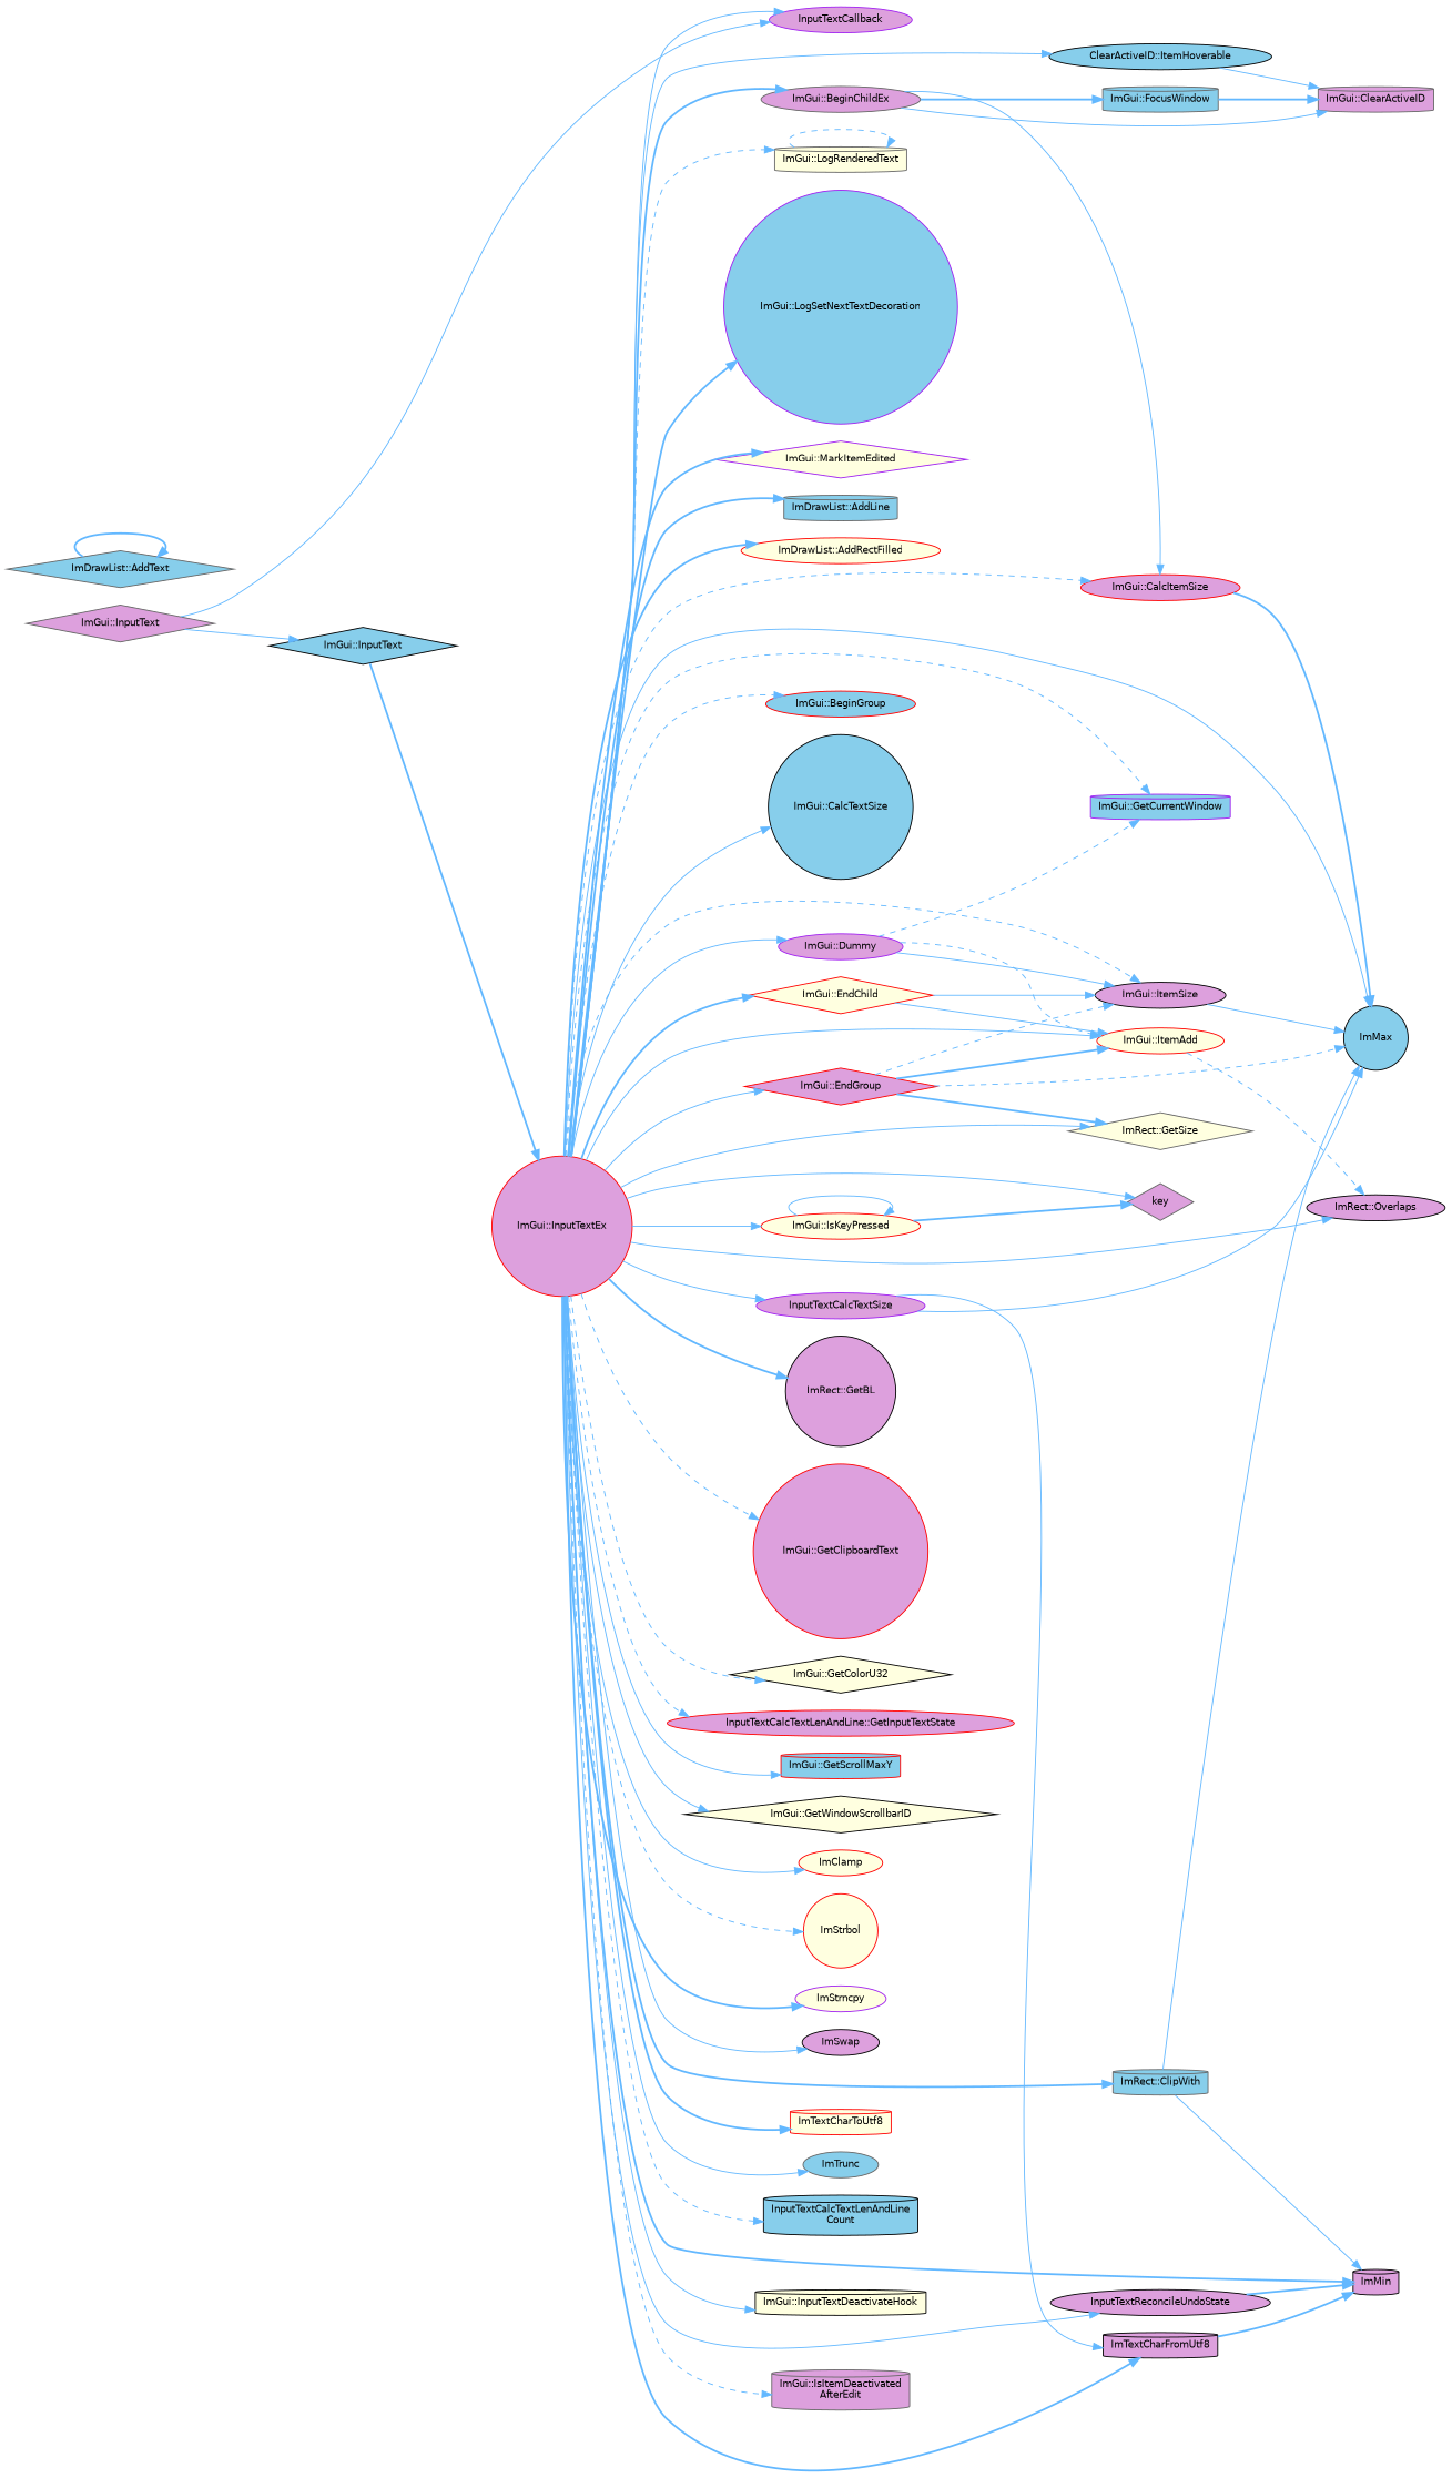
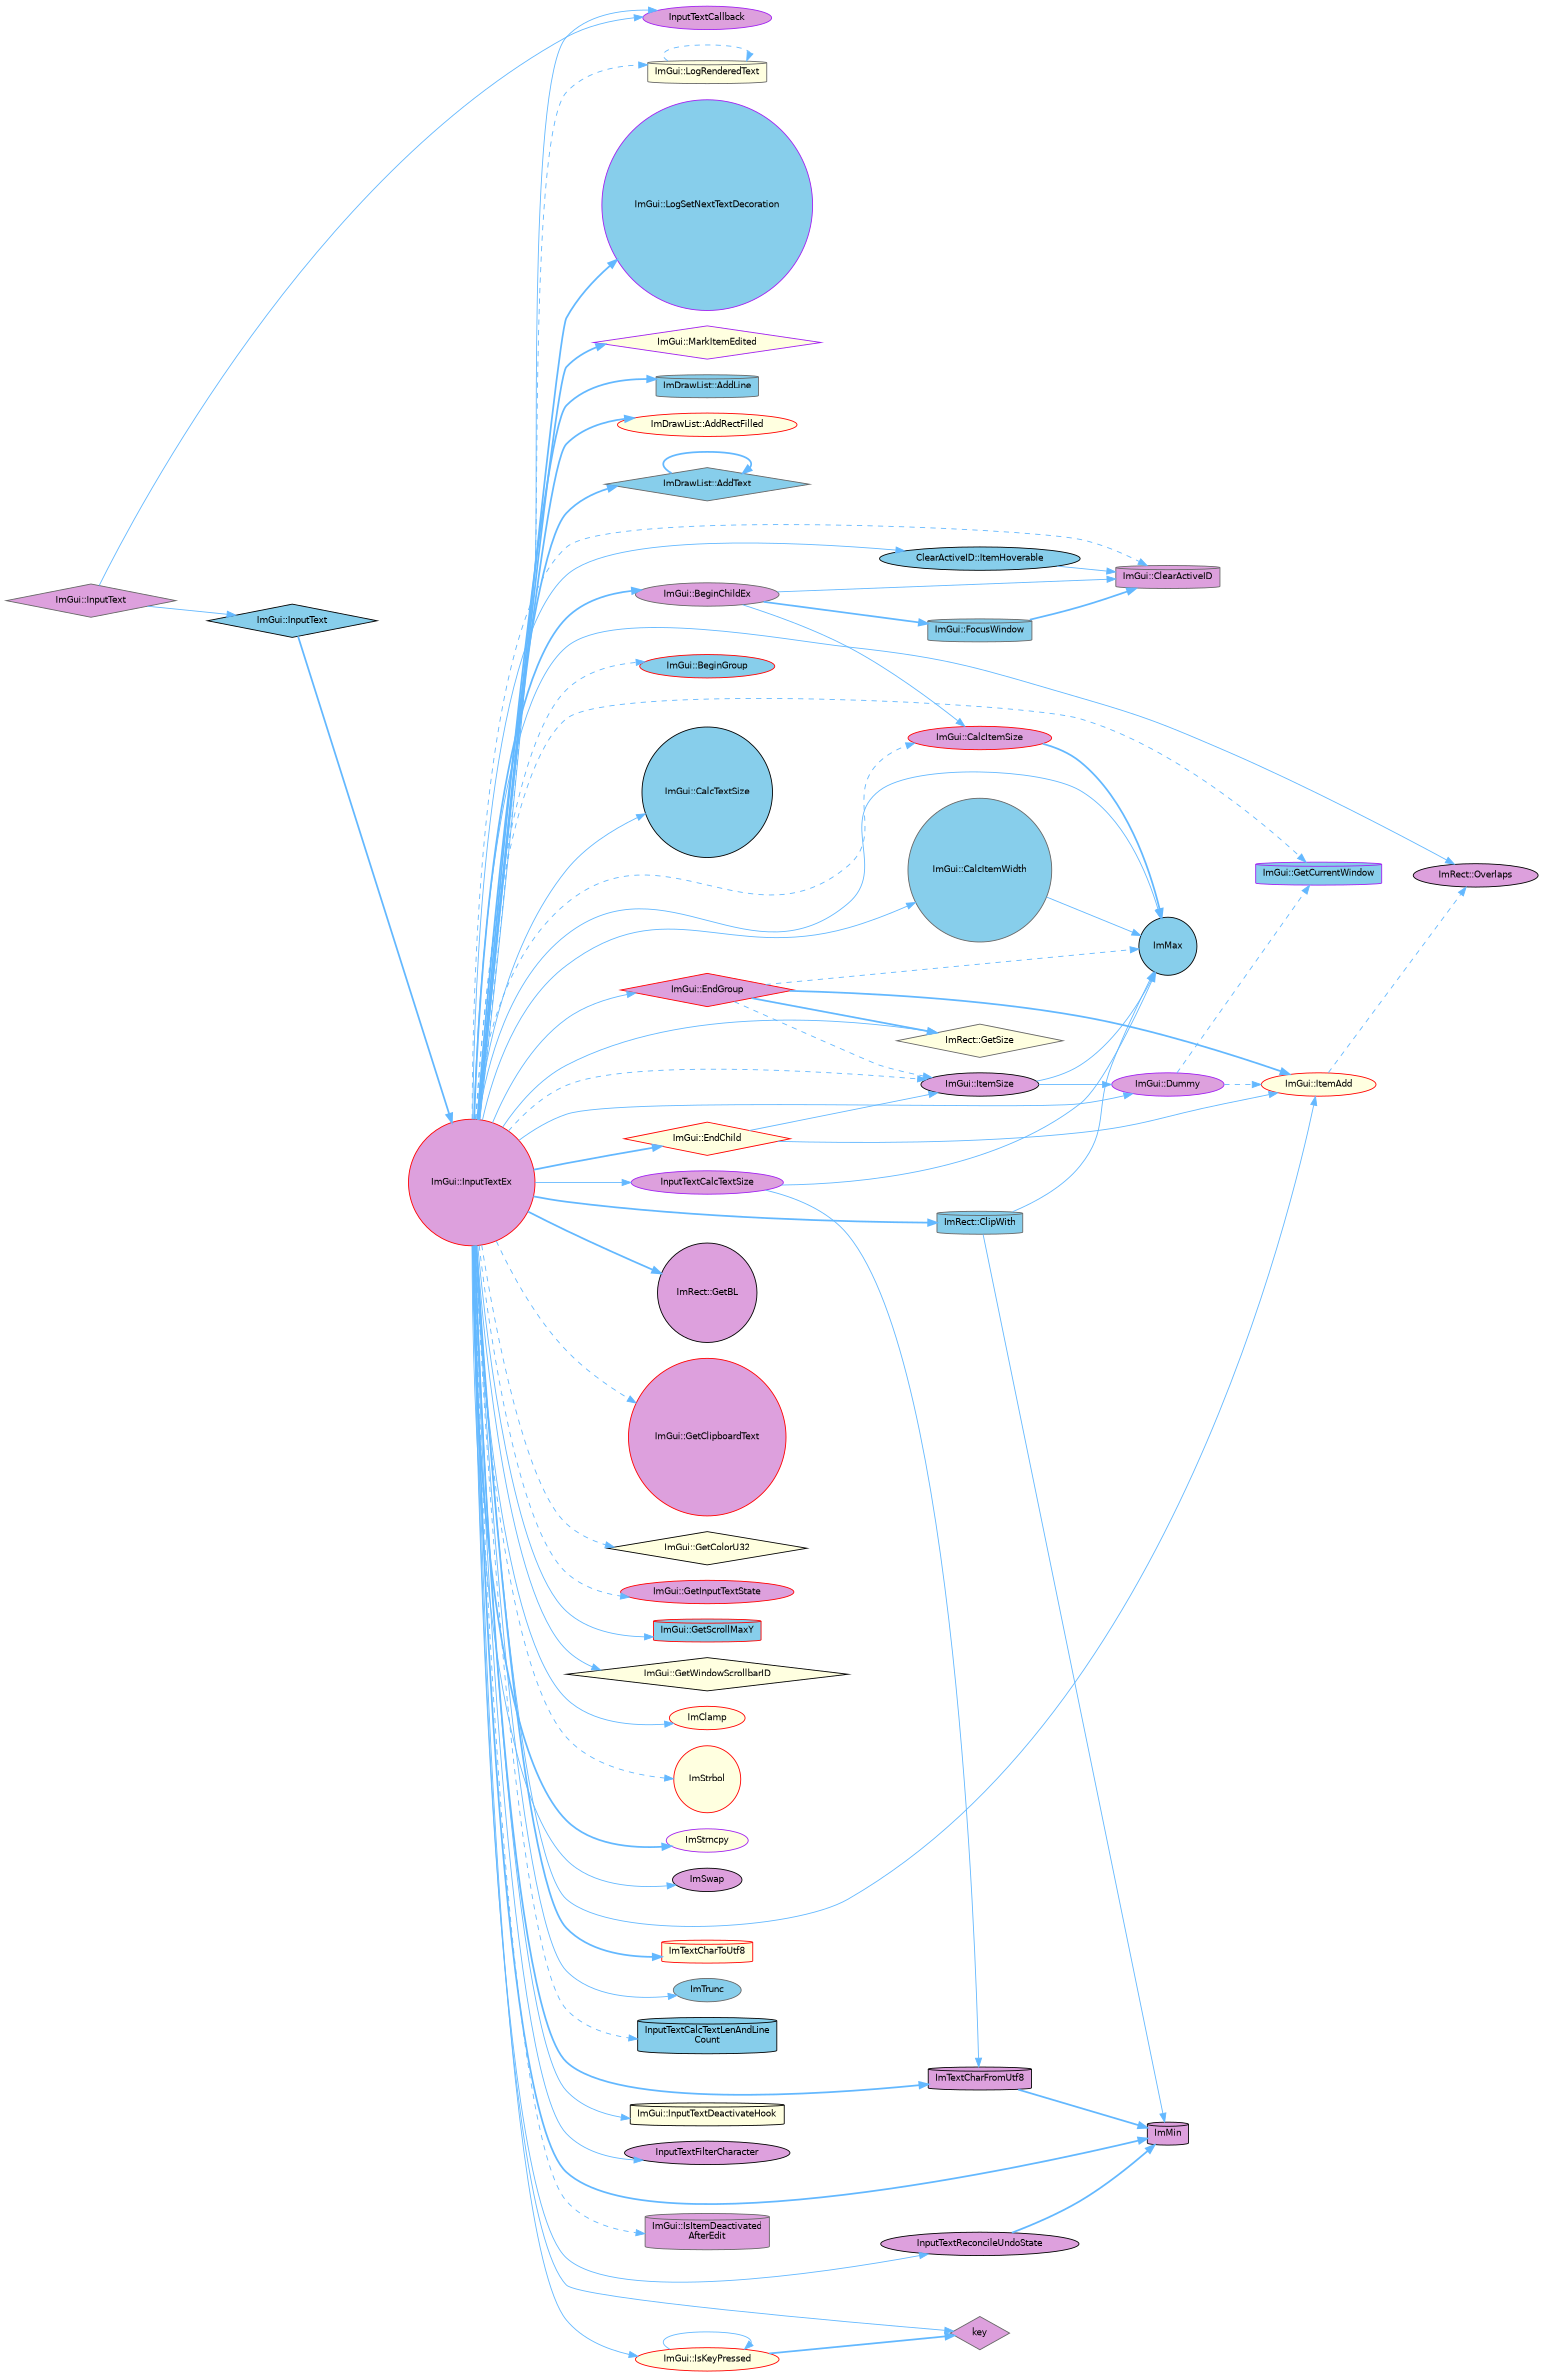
  digraph {
    rankdir=LR
    node [color=black fillcolor=plum fontname=Helvetica fontsize=10 shape=ellipse style=filled]
    edge [color=steelblue1 fontname=Helvetica fontsize=10 labelfontname=Helvetica labelfontsize=10 style=solid]
    n1 [color=gray40 fontcolor=black height=0.2 label="ImGui::InputText" shape=diamond width=0.4]
    n2 [fillcolor=skyblue height=0.2 label="ImGui::InputText" shape=diamond width=0.4]
    n3 [color=purple height=0.2 label=InputTextCallback width=0.4]
    n4 [color=red height=0.2 label="ImGui::InputTextEx" shape=circle width=0.4]
    n5 [color=gray40 fillcolor=skyblue height=0.2 label="ImDrawList::AddLine" shape=cylinder width=0.4]
    n6 [color=red fillcolor=lightyellow height=0.2 label="ImDrawList::AddRectFilled" width=0.4]
    n7 [color=gray40 fillcolor=skyblue height=0.2 label="ImDrawList::AddText" shape=diamond width=0.4]
    n8 [color=gray40 height=0.2 label="ImGui::BeginChildEx" width=0.4]
    n9 [color=red height=0.2 label="ImGui::CalcItemSize" width=0.4]
    n10 [fillcolor=skyblue height=0.2 label=ImMax shape=circle width=0.4]
    n11 [color=gray40 height=0.2 label="ImGui::ClearActiveID" shape=cylinder width=0.4]
    n12 [color=red fillcolor=skyblue height=0.2 label="ImGui::BeginGroup" width=0.4]
+   n13 [color=gray40 fillcolor=skyblue height=0.2 label="ImGui::CalcItemWidth" shape=circle width=0.4]
    n14 [fillcolor=skyblue height=0.2 label="ImGui::CalcTextSize" shape=circle width=0.4]
    n15 [color=gray40 fillcolor=skyblue height=0.2 label="ImRect::ClipWith" shape=cylinder width=0.4]
    n16 [height=0.2 label=ImMin shape=cylinder width=0.4]
    n17 [color=purple height=0.2 label="ImGui::Dummy" width=0.4]
    n18 [color=purple fillcolor=skyblue height=0.2 label="ImGui::GetCurrentWindow" shape=cylinder width=0.4]
    n19 [color=red fillcolor=lightyellow height=0.2 label="ImGui::ItemAdd" width=0.4]
    n20 [height=0.2 label="ImRect::Overlaps" width=0.4]
    n21 [height=0.2 label="ImGui::ItemSize" width=0.4]
    n22 [color=red fillcolor=lightyellow height=0.2 label="ImGui::EndChild" shape=diamond width=0.4]
    n23 [color=red height=0.2 label="ImGui::EndGroup" shape=diamond width=0.4]
    n24 [color=gray40 fillcolor=lightyellow height=0.2 label="ImRect::GetSize" shape=diamond width=0.4]
    n25 [height=0.2 label="ImRect::GetBL" shape=circle width=0.4]
    n26 [color=red height=0.2 label="ImGui::GetClipboardText" shape=circle width=0.4]
    n27 [fillcolor=lightyellow height=0.2 label="ImGui::GetColorU32" shape=diamond width=0.4]
-   n28 [color=red height=0.2 label="InputTextCalcTextLenAndLine::GetInputTextState" width=0.4]
+   n28 [color=red height=0.2 label="ImGui::GetInputTextState" width=0.4]
    n29 [color=red fillcolor=skyblue height=0.2 label="ImGui::GetScrollMaxY" shape=cylinder width=0.4]
    n30 [fillcolor=lightyellow height=0.2 label="ImGui::GetWindowScrollbarID" shape=diamond width=0.4]
    n31 [color=red fillcolor=lightyellow height=0.2 label=ImClamp width=0.4]
    n32 [color=red fillcolor=lightyellow height=0.2 label=ImStrbol shape=circle width=0.4]
    n33 [color=purple fillcolor=lightyellow height=0.2 label=ImStrncpy width=0.4]
    n34 [height=0.2 label=ImSwap width=0.4]
    n35 [height=0.2 label=ImTextCharFromUtf8 shape=cylinder width=0.4]
    n36 [color=red fillcolor=lightyellow height=0.2 label=ImTextCharToUtf8 shape=cylinder width=0.4]
    n37 [color=gray40 fillcolor=skyblue height=0.2 label=ImTrunc width=0.4]
    n38 [fillcolor=skyblue height=0.2 label="InputTextCalcTextLenAndLine\lCount" shape=cylinder width=0.4]
    n39 [color=purple height=0.2 label=InputTextCalcTextSize width=0.4]
    n40 [fillcolor=lightyellow height=0.2 label="ImGui::InputTextDeactivateHook" shape=cylinder width=0.4]
+   n41 [height=0.2 label=InputTextFilterCharacter width=0.4]
    n42 [height=0.2 label=InputTextReconcileUndoState width=0.4]
    n43 [color=gray40 height=0.2 label="ImGui::IsItemDeactivated\lAfterEdit" shape=cylinder width=0.4]
    n44 [color=red fillcolor=lightyellow height=0.2 label="ImGui::IsKeyPressed" width=0.4]
    n45 [color=gray40 height=0.2 label=key shape=diamond width=0.4]
    n46 [fillcolor=skyblue height=0.2 label="ClearActiveID::ItemHoverable" width=0.4]
    n47 [color=gray40 fillcolor=lightyellow height=0.2 label="ImGui::LogRenderedText" shape=cylinder width=0.4]
    n48 [color=purple fillcolor=skyblue height=0.2 label="ImGui::LogSetNextTextDecoration" shape=circle width=0.4]
    n49 [color=purple fillcolor=lightyellow height=0.2 label="ImGui::MarkItemEdited" shape=diamond width=0.4]
    n50 [color=gray40 fillcolor=skyblue height=0.2 label="ImGui::FocusWindow" shape=cylinder width=0.4]
    n1 -> n2
    n1 -> n3
    n2 -> n4 [style=bold]
    n4 -> n3
    n4 -> n5 [style=bold]
    n4 -> n6 [style=bold]
+   n4 -> n7 [style=bold]
    n4 -> n8 [style=bold]
    n4 -> n9 [style=dashed]
    n4 -> n10
+   n4 -> n11 [style=dashed]
    n4 -> n12 [style=dashed]
+   n4 -> n13
    n4 -> n14
    n4 -> n15 [style=bold]
    n4 -> n16 [style=bold]
    n4 -> n17
    n4 -> n18 [style=dashed]
    n4 -> n19
    n4 -> n20
    n4 -> n21 [style=dashed]
    n4 -> n22 [style=bold]
    n4 -> n23
    n4 -> n24
    n4 -> n25 [style=bold]
    n4 -> n26 [style=dashed]
    n4 -> n27 [style=dashed]
    n4 -> n28 [style=dashed]
    n4 -> n29
    n4 -> n30
    n4 -> n31
    n4 -> n32 [style=dashed]
    n4 -> n33 [style=bold]
    n4 -> n34
    n4 -> n35 [style=bold]
    n4 -> n36 [style=bold]
    n4 -> n37
    n4 -> n38 [style=dashed]
    n4 -> n39
    n4 -> n40
+   n4 -> n41
    n4 -> n42
    n4 -> n43 [style=dashed]
    n4 -> n44
    n4 -> n45
    n4 -> n46
    n4 -> n47 [style=dashed]
    n4 -> n48 [style=bold]
    n4 -> n49 [style=bold]
    n7 -> n7 [style=bold]
    n8 -> n9
    n8 -> n11
    n8 -> n50 [style=bold]
    n9 -> n10 [style=bold]
+   n13 -> n10
    n15 -> n10
    n15 -> n16
    n17 -> n18 [style=dashed]
    n17 -> n19 [style=dashed]
-   n17 -> n21
+   n21 -> n17
    n19 -> n20 [style=dashed]
    n21 -> n10
    n22 -> n19
    n22 -> n21
    n23 -> n10 [style=dashed]
    n23 -> n19 [style=bold]
    n23 -> n21 [style=dashed]
    n23 -> n24 [style=bold]
    n35 -> n16 [style=bold]
    n39 -> n10
    n39 -> n35
    n42 -> n16 [style=bold]
    n44 -> n44
    n44 -> n45 [style=bold]
    n46 -> n11
    n47 -> n47 [style=dashed]
    n50 -> n11 [style=bold]
  }
